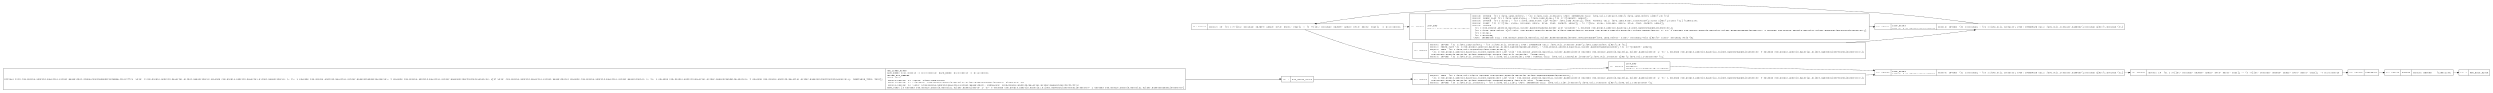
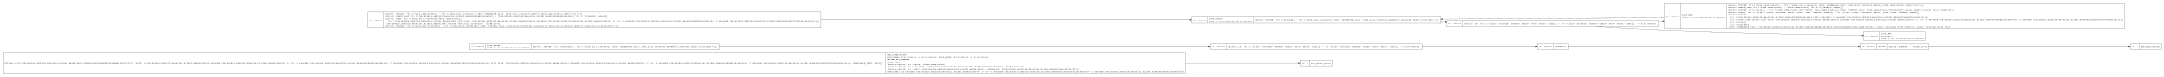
  digraph {
    fontname="Courier Prime"
    rankdir=LR
    node [fontname="Courier Prime" shape=record]
    edge [fontname="Courier Prime"]
    n1 [label="{13\:\ ?|MTH_ENTER_BLOCK\l}"]
-   n2 [label="{15\:\ 0x0000|0x0000: IGET  (r0 I:java.util.List\<L extends com.google.android.material.slider.BaseOnChangeListener\<S\>\>) = \l  (r6 I:com.google.android.material.slider.BaseSlider A[D('this' com.google.android.material.slider.BaseSlider\<S extends com.google.android.material.slider.BaseSlider\<S, L, T\>, L extends com.google.android.material.slider.BaseOnChangeListener\<S\>, T extends com.google.android.material.slider.BaseOnSliderTouchListener\<S\>\>)])\l com.google.android.material.slider.BaseSlider.changeListeners java.util.List  (LINE:2289)\l0x0002: INVOKE  (r0 I:java.util.Iterator) = (r0 I:java.util.List) type: INTERFACE call: java.util.List.iterator():java.util.Iterator A[MD:():java.util.Iterator\<E\> (c)]\l}"]
    n3 [label="{16\:\ 0x0006|LOOP_START\lLOOP:0: B:16:0x0006\-\>B:25:0x0006\l|0x0006: INVOKE  (r1 I:boolean) = (r0 I:java.util.Iterator) type: INTERFACE call: java.util.Iterator.hasNext():boolean A[MD:():boolean (c)]\l}"]
    n4 [label="{17\:\ 0x000a|0x000a: IF  (r1 I:??[int, boolean, OBJECT, ARRAY, byte, short, char]) == (0 ??[int, boolean, OBJECT, ARRAY, byte, short, char])  \-\> B:24:0x002e \l}"]
    n5 [label="{24\:\ 0x002e|SYNTHETIC\l}"]
    n6 [label="{18\:\ 0x000c|0x000c: INVOKE  (r1 I:java.lang.Object) = (r0 I:java.util.Iterator) type: INTERFACE call: java.util.Iterator.next():java.lang.Object A[MD:():E (c)]\l0x0010: CHECK_CAST (r1 I:com.google.android.material.slider.BaseOnChangeListener) = (com.google.android.material.slider.BaseOnChangeListener) (r1 I:??[OBJECT, ARRAY]) \l0x0012: IGET  (r2 I:java.util.ArrayList\<java.lang.Float\>) = \l  (r6 I:com.google.android.material.slider.BaseSlider A[D('this' com.google.android.material.slider.BaseSlider\<S extends com.google.android.material.slider.BaseSlider\<S, L, T\>, L extends com.google.android.material.slider.BaseOnChangeListener\<S\>, T extends com.google.android.material.slider.BaseOnSliderTouchListener\<S\>\>)])\l com.google.android.material.slider.BaseSlider.values java.util.ArrayList  (LINE:2290)\l0x0014: INVOKE  (r2 I:java.util.Iterator) = (r2 I:java.util.ArrayList) type: VIRTUAL call: java.util.ArrayList.iterator():java.util.Iterator A[MD:():java.util.Iterator\<E\> (c)]\l}"]
    n7 [label="{19\:\ 0x0018|LOOP_START\lLOOP:1: B:19:0x0018\-\>B:21:0x001e\l|0x0018: INVOKE  (r3 I:boolean) = (r2 I:java.util.Iterator) type: INTERFACE call: java.util.Iterator.hasNext():boolean A[MD:():boolean (c)]\l}"]
    n8 [label="{23\:\ 0x002e|RETURN\l|0x002e: RETURN    (LINE:2294)\l}"]
    n9 [label="{20\:\ 0x001c|0x001c: IF  (r3 I:??[int, boolean, OBJECT, ARRAY, byte, short, char]) == (0 ??[int, boolean, OBJECT, ARRAY, byte, short, char])  \-\> B:25:0x0006 \l}"]
    n10 [label="{21\:\ 0x001e|LOOP_END\lLOOP:1: B:19:0x0018\-\>B:21:0x001e\l|0x001e: INVOKE  (r3 I:java.lang.Object) = (r2 I:java.util.Iterator) type: INTERFACE call: java.util.Iterator.next():java.lang.Object A[MD:():E (c)]\l0x0022: CHECK_CAST (r3 I:java.lang.Float) = (java.lang.Float) (r3 I:??[OBJECT, ARRAY]) \l0x0024: INVOKE  (r4 I:float) = (r3 I:java.lang.Float A[D('value' java.lang.Float)]) type: VIRTUAL call: java.lang.Float.floatValue():float A[MD:():float (c)] (LINE:2291)\l0x0028: CONST  (r5 I:??[int, float, boolean, short, byte, char, OBJECT, ARRAY]) = (0 ??[int, float, boolean, short, byte, char, OBJECT, ARRAY]) \l0x0029: INVOKE  \l  (r1 I:com.google.android.material.slider.BaseOnChangeListener A[D('listener' L extends com.google.android.material.slider.BaseOnChangeListener\<S\>)])\l  (r6 I:java.lang.Object A[D('this' com.google.android.material.slider.BaseSlider\<S extends com.google.android.material.slider.BaseSlider\<S, L, T\>, L extends com.google.android.material.slider.BaseOnChangeListener\<S\>, T extends com.google.android.material.slider.BaseOnSliderTouchListener\<S\>\>)])\l  (r4 I:float)\l  (r5 I:boolean)\l type: INTERFACE call: com.google.android.material.slider.BaseOnChangeListener.onValueChange(java.lang.Object, float, boolean):void A[MD:(S, float, boolean):void (m)]\l}"]
    n11 [label="{25\:\ 0x0006|LOOP_END\lSYNTHETIC\lLOOP:0: B:16:0x0006\-\>B:25:0x0006\l}"]
    n12 [label="{14\:\ ?|MTH_EXIT_BLOCK\l}"]
    n13 [label="{private void com.google.android.material.slider.BaseSlider.dispatchOnChangedProgrammatically((r6 'this' I:com.google.android.material.slider.BaseSlider\<S extends com.google.android.material.slider.BaseSlider\<S, L, T\>, L extends com.google.android.material.slider.BaseOnChangeListener\<S\>, T extends com.google.android.material.slider.BaseOnSliderTouchListener\<S\>\> A[D('this' com.google.android.material.slider.BaseSlider\<S extends com.google.android.material.slider.BaseSlider\<S, L, T\>, L extends com.google.android.material.slider.BaseOnChangeListener\<S\>, T extends com.google.android.material.slider.BaseOnSliderTouchListener\<S\>\>), IMMUTABLE_TYPE, THIS]))  | USE_LINES_HINTS\lBACK_EDGE: B:21:0x001e \-\> B:19:0x0018, BACK_EDGE: B:20:0x001c \-\> B:16:0x0006\lINLINE_NOT_NEEDED\lDebug Info:\l  0x0024\-0x002c: r3 'value' Ljava\/lang\/Float;\l  0x0012\-0x002d: r1 'listener' Lcom\/google\/android\/material\/slider\/BaseOnChangeListener;, signature: TL;\l  0x0000\-0x002e: r6 'this' Lcom\/google\/android\/material\/slider\/BaseSlider;, signature: Lcom\/google\/android\/material\/slider\/BaseSlider\<TS;TL;TT;\>;\lTYPE_VARS: [S extends com.google.android.material.slider.BaseSlider\<S, L, T\>, T extends com.google.android.material.slider.BaseOnSliderTouchListener\<S\>, L extends com.google.android.material.slider.BaseOnChangeListener\<S\>]\l}"]
-   n1 -> n2
-   n2 -> n3
    n3 -> n4
    n4 -> n5
    n5 -> n8
    n6 -> n7
    n7 -> n9
    n8 -> n12
    n9 -> n10 [style=dashed]
    n9 -> n11
    n10 -> n7
-   n11 -> n3
    n13 -> n1
  }
